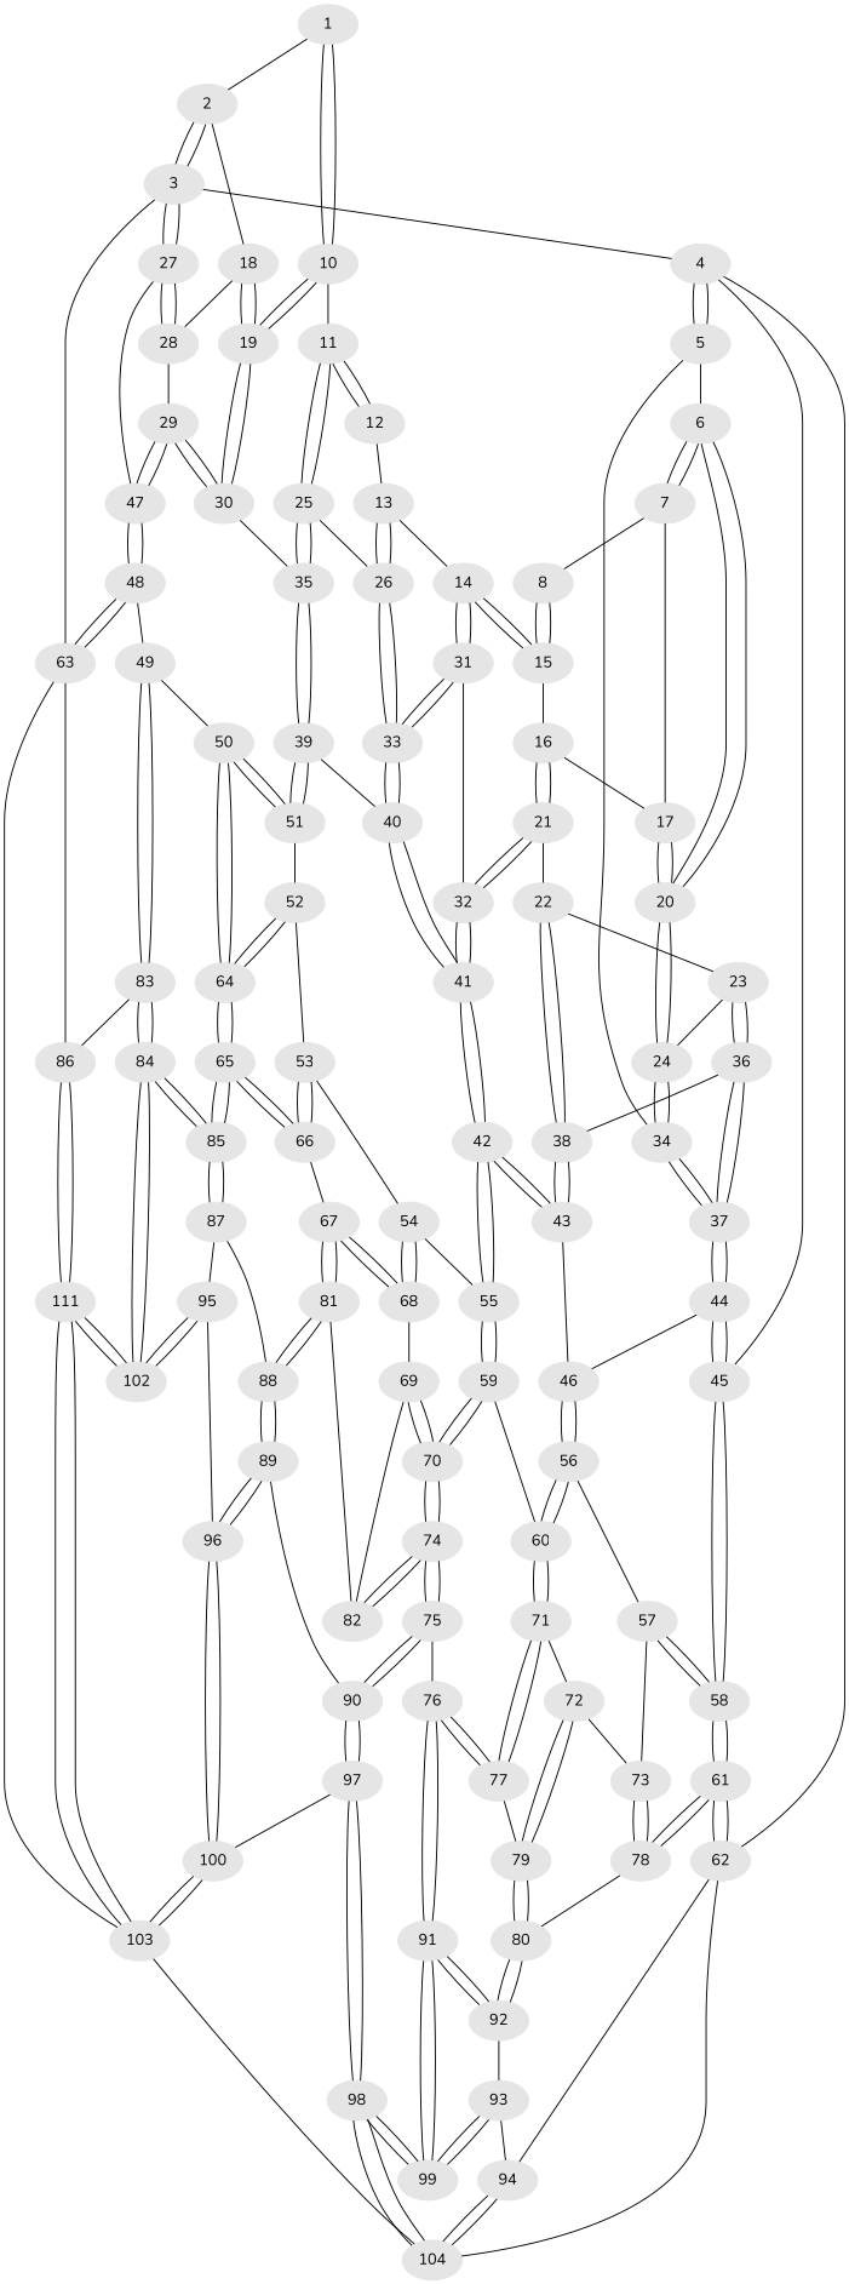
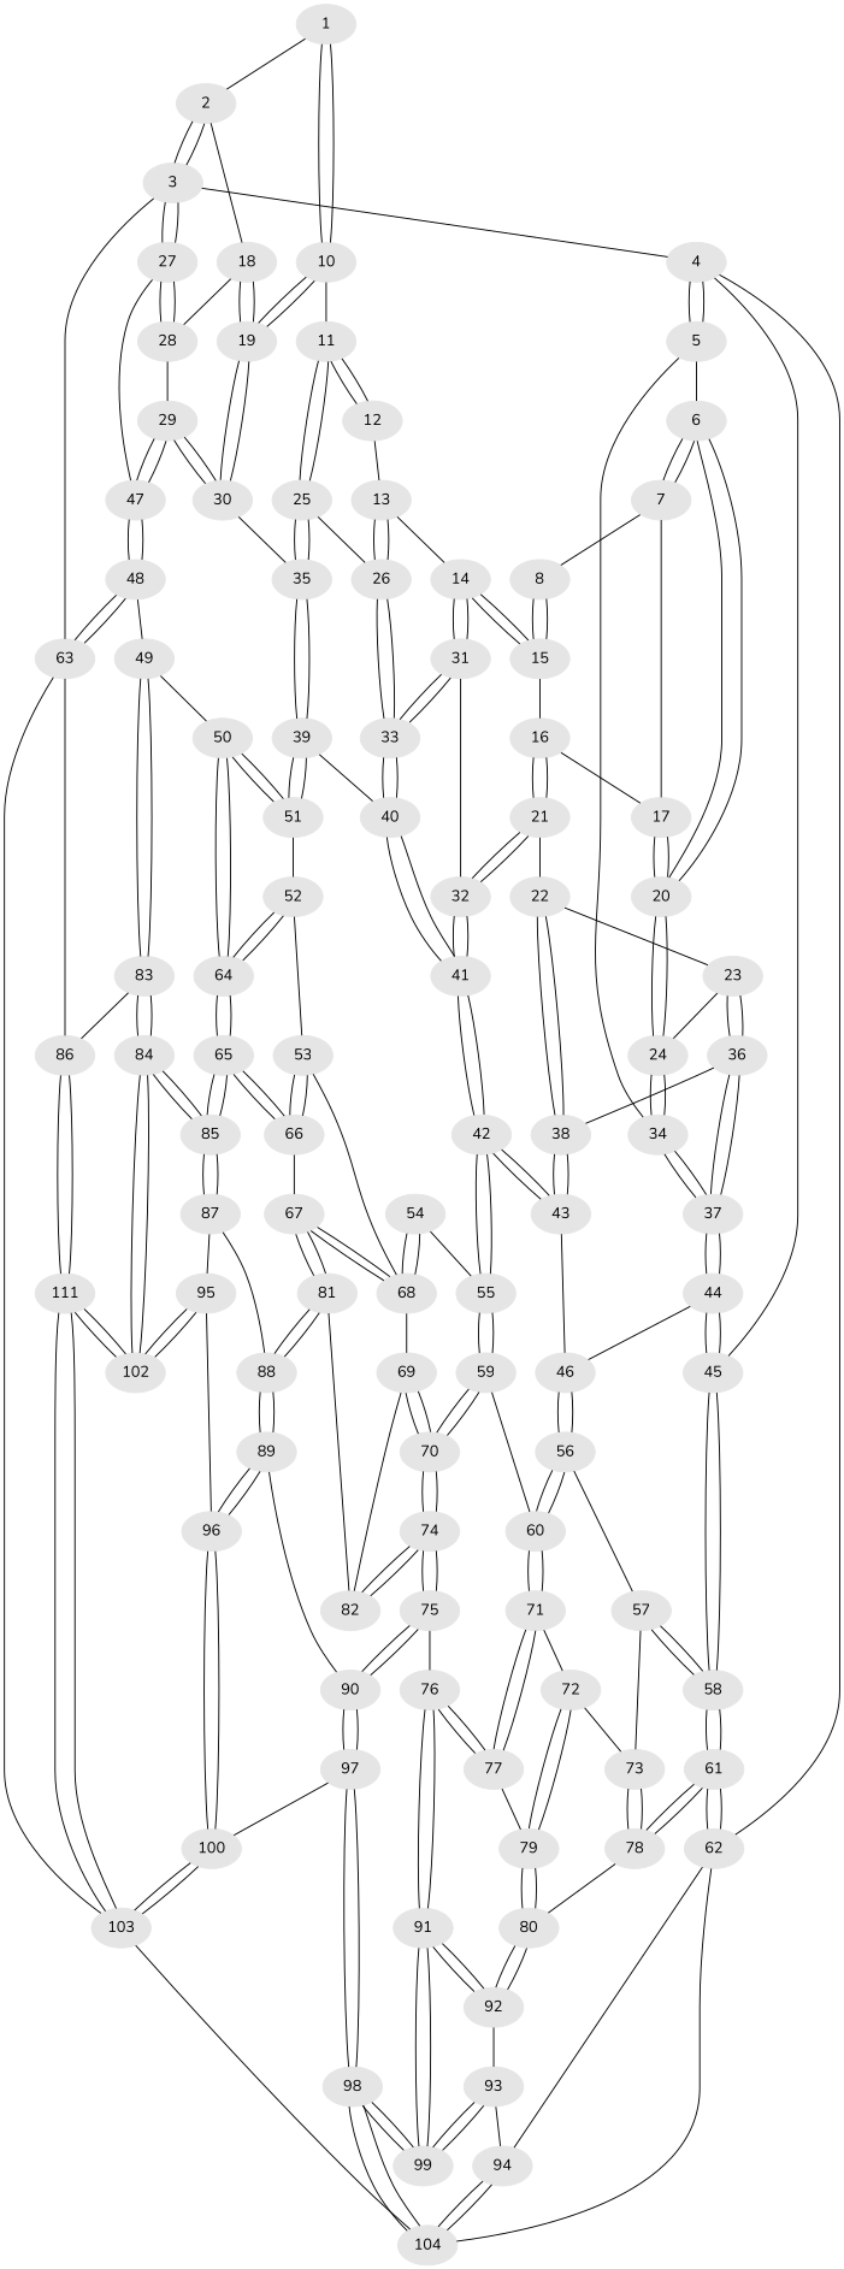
  graph {
    fontname=Nunito
    node [color=gray90 fontname=Nunito style=filled]
    edge [fontname=Nunito]
    1
    2
    10
    3
    18
    11
    19
    4
    27
    63
    28
    5
    45
    62
    47
    86
    103
    6
    34
    58
    94
    104
    7
    20
    37
    8
    17
    24
    15
    16
    12
    13
    25
    30
    26
    35
    14
    31
    33
    32
    21
    22
    29
    23
    38
    41
    36
    43
    39
    40
    48
    42
    44
    51
    46
    52
    55
    59
    56
    61
    57
    60
    49
    50
    83
    64
    84
    65
    53
    54
    66
    68
    67
    69
    70
    73
    71
    78
    74
    72
    77
    80
    n83 [label=111]
    85
    87
    81
    82
    88
    75
    79
    76
    90
    91
    97
    92
    99
    93
    89
    102
    95
    96
    100
    98
    1 -- 2
    1 -- 10
    1 -- 10
    2 -- 3
    2 -- 3
    2 -- 18
    10 -- 11
    10 -- 19
    10 -- 19
    3 -- 4
    3 -- 27
    3 -- 27
    3 -- 63
    18 -- 19
    18 -- 19
    18 -- 28
    11 -- 12
    11 -- 12
    11 -- 25
    11 -- 25
    19 -- 30
    19 -- 30
    4 -- 5
    4 -- 5
    4 -- 45
    4 -- 62
    27 -- 28
    27 -- 28
    27 -- 47
    63 -- 86
    63 -- 103
    28 -- 29
    5 -- 6
    5 -- 34
    45 -- 58
    45 -- 58
    62 -- 94
    62 -- 104
    47 -- 48
    47 -- 48
    86 -- n83
    86 -- n83
    103 -- 104
    6 -- 7
    6 -- 7
    6 -- 20
    6 -- 20
    34 -- 37
    34 -- 37
    58 -- 61
    58 -- 61
    94 -- 104
    94 -- 104
    7 -- 8
    7 -- 17
    20 -- 24
    20 -- 24
    37 -- 44
    37 -- 44
    8 -- 15
    8 -- 15
    17 -- 20
    17 -- 20
    24 -- 34
    24 -- 34
    15 -- 16
    16 -- 17
    16 -- 21
    16 -- 21
    12 -- 13
    13 -- 26
    13 -- 26
    13 -- 14
    25 -- 26
    25 -- 35
    25 -- 35
    30 -- 35
    26 -- 33
    26 -- 33
    35 -- 39
    35 -- 39
    14 -- 15
    14 -- 15
    14 -- 31
    14 -- 31
    31 -- 33
    31 -- 33
    31 -- 32
    33 -- 40
    33 -- 40
    32 -- 41
    32 -- 41
    21 -- 32
    21 -- 32
    21 -- 22
    22 -- 23
    22 -- 38
    22 -- 38
    29 -- 47
    29 -- 47
    29 -- 30
    29 -- 30
    23 -- 24
    23 -- 36
    23 -- 36
    38 -- 43
    38 -- 43
    41 -- 42
    41 -- 42
    36 -- 37
    36 -- 37
    36 -- 38
    43 -- 46
    39 -- 40
    39 -- 51
    39 -- 51
    40 -- 41
    40 -- 41
    48 -- 63
    48 -- 63
    48 -- 49
    42 -- 43
    42 -- 43
    42 -- 55
    42 -- 55
    44 -- 45
    44 -- 45
    44 -- 46
    51 -- 52
    46 -- 56
    46 -- 56
    52 -- 64
    52 -- 64
    52 -- 53
    55 -- 59
    55 -- 59
    59 -- 60
    59 -- 70
    59 -- 70
    56 -- 57
    56 -- 60
    56 -- 60
    61 -- 62
    61 -- 62
    61 -- 78
    61 -- 78
    57 -- 58
    57 -- 58
    57 -- 73
    60 -- 71
    60 -- 71
    49 -- 50
    49 -- 83
    49 -- 83
    50 -- 51
    50 -- 51
    50 -- 64
    50 -- 64
    83 -- 86
    83 -- 84
    83 -- 84
    64 -- 65
    64 -- 65
    84 -- 85
    84 -- 85
    84 -- 102
    84 -- 102
    65 -- 66
    65 -- 66
    65 -- 85
    65 -- 85
-   53 -- 54
+   53 -- 68
    53 -- 66
    53 -- 66
    54 -- 55
    54 -- 68
    54 -- 68
    66 -- 67
    68 -- 69
    67 -- 68
    67 -- 68
    67 -- 81
    67 -- 81
    69 -- 70
    69 -- 70
    69 -- 82
    70 -- 74
    70 -- 74
    73 -- 78
    73 -- 78
    71 -- 72
    71 -- 77
    71 -- 77
    78 -- 80
    74 -- 82
    74 -- 82
    74 -- 75
    74 -- 75
    72 -- 73
    72 -- 79
    72 -- 79
    77 -- 79
    80 -- 92
    80 -- 92
    n83 -- 103
    n83 -- 103
    n83 -- 102
    n83 -- 102
    85 -- 87
    85 -- 87
    87 -- 88
    87 -- 95
    81 -- 82
    81 -- 88
    81 -- 88
    88 -- 89
    88 -- 89
    75 -- 76
    75 -- 90
    75 -- 90
    79 -- 80
    79 -- 80
    76 -- 77
    76 -- 77
    76 -- 91
    76 -- 91
    90 -- 97
    90 -- 97
    91 -- 92
    91 -- 92
    91 -- 99
    91 -- 99
    97 -- 100
    97 -- 98
    97 -- 98
    92 -- 93
    93 -- 94
    93 -- 99
    93 -- 99
    89 -- 90
    89 -- 96
    89 -- 96
    95 -- 102
    95 -- 102
    95 -- 96
    96 -- 100
    96 -- 100
    100 -- 103
    100 -- 103
    98 -- 104
    98 -- 104
    98 -- 99
    98 -- 99
  }
